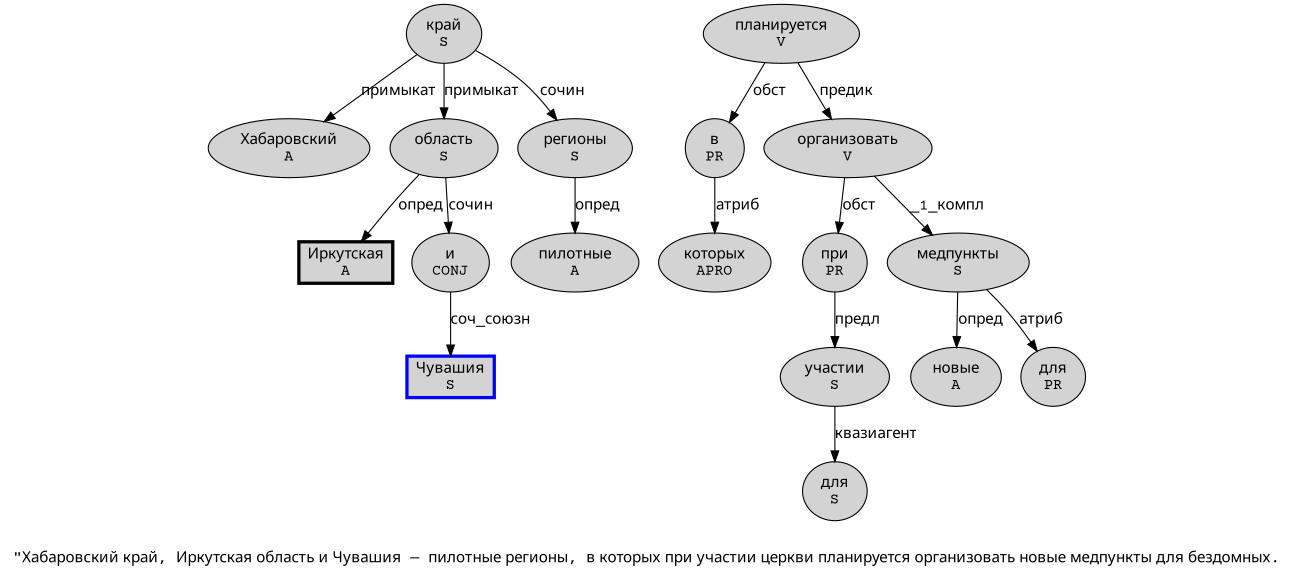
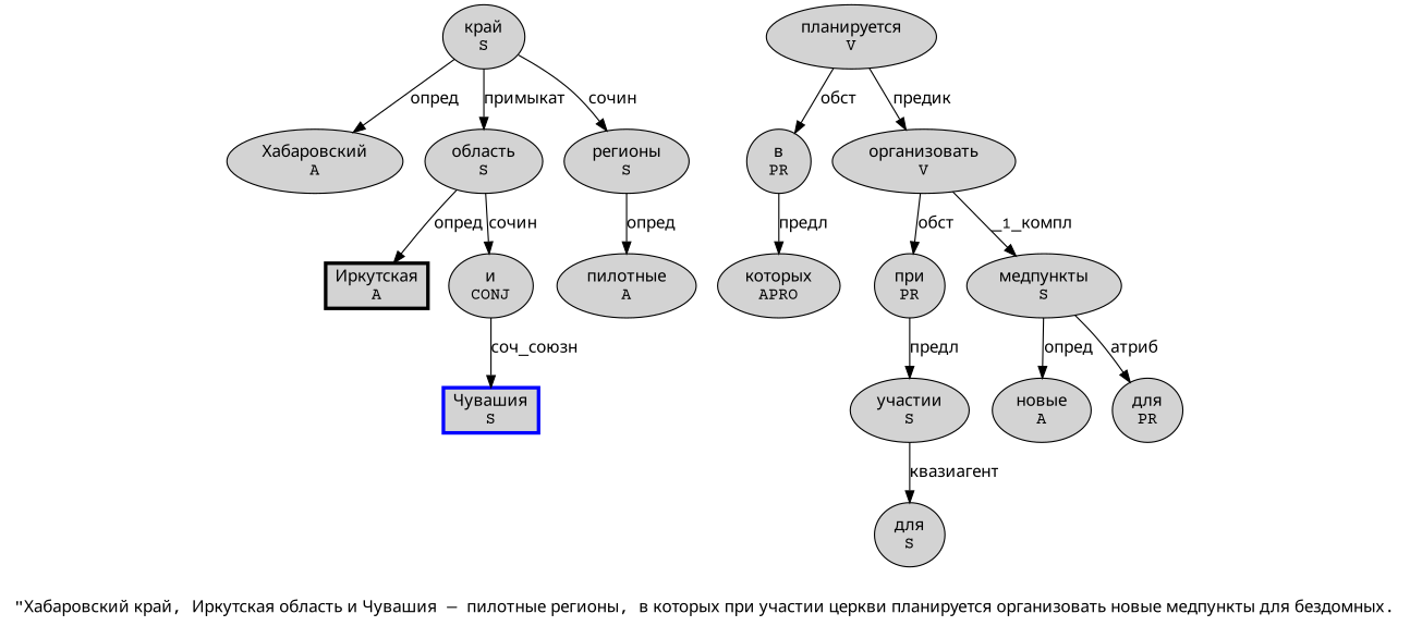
  digraph {
    fontname="Courier Prime"
    label="\"Хабаровский край, Иркутская область и Чувашия — пилотные регионы, в которых при участии церкви планируется организовать новые медпункты для бездомных."
    node [fillcolor=lightgray fontname="Courier Prime" penwidth=1 shape=ellipse style=filled]
    edge [fontname="Courier Prime"]
    n1 [label="Хабаровский\nA"]
    n2 [label="край\nS"]
    n3 [label="область\nS"]
    n4 [label="регионы\nS"]
    n5 [color=black label="Иркутская\nA" penwidth=3 shape=box]
    n6 [label="и\nCONJ"]
    n7 [label="пилотные\nA"]
    n8 [color=blue label="Чувашия\nS" penwidth=3 shape=box]
    n9 [label="в\nPR"]
    n10 [label="которых\nAPRO"]
    n11 [label="при\nPR"]
    n12 [label="участии\nS"]
    n13 [label="для\nS"]
    n14 [label="планируется\nV"]
    n15 [label="организовать\nV"]
    n16 [label="медпункты\nS"]
    n17 [label="новые\nA"]
    n18 [label="для\nPR"]
-   n2 -> n1 [label="примыкат"]
+   n2 -> n1 [label="опред"]
    n2 -> n3 [label="примыкат"]
    n2 -> n4 [label="сочин"]
    n3 -> n5 [label="опред"]
    n3 -> n6 [label="сочин"]
    n4 -> n7 [label="опред"]
    n6 -> n8 [label="соч_союзн"]
-   n9 -> n10 [label="атриб"]
+   n9 -> n10 [label="предл"]
    n11 -> n12 [label="предл"]
    n12 -> n13 [label="квазиагент"]
    n14 -> n9 [label="обст"]
    n14 -> n15 [label="предик"]
    n15 -> n11 [label="обст"]
    n15 -> n16 [label="_1_компл"]
    n16 -> n17 [label="опред"]
    n16 -> n18 [label="атриб"]
  }
